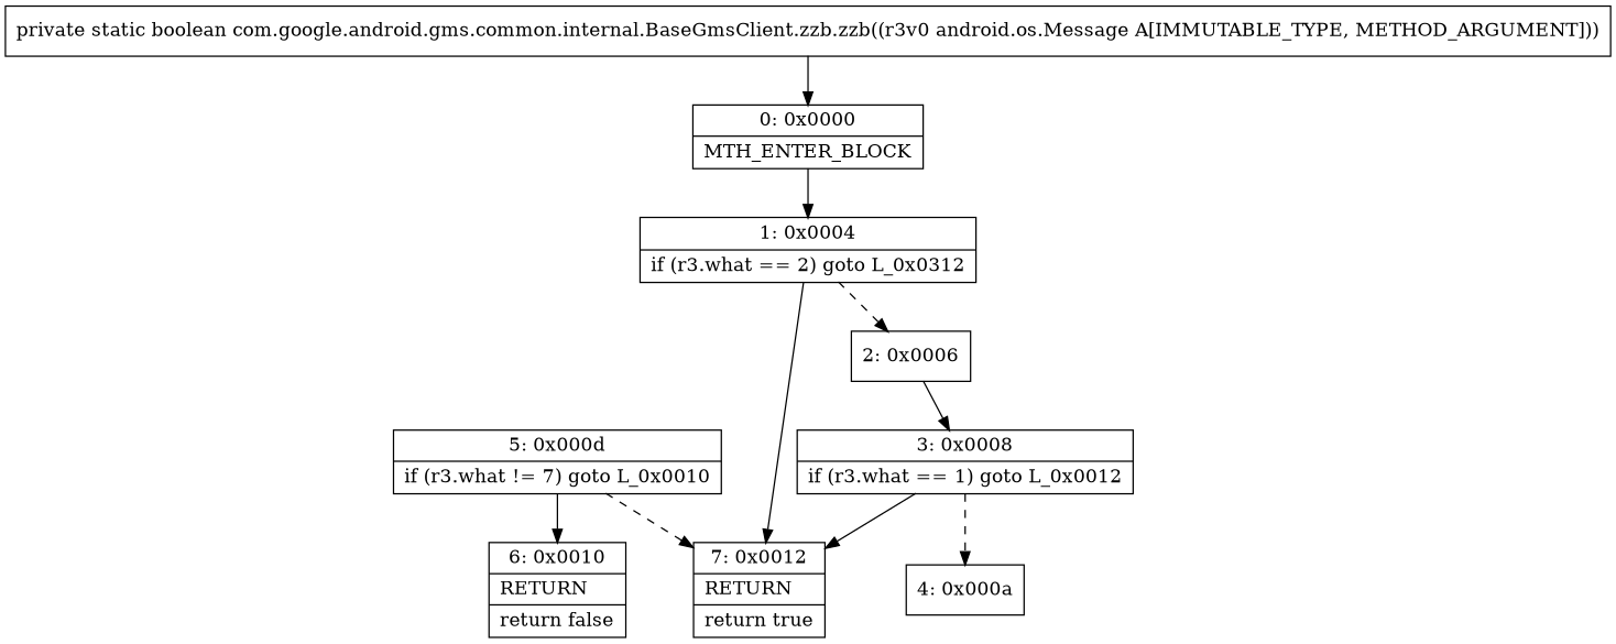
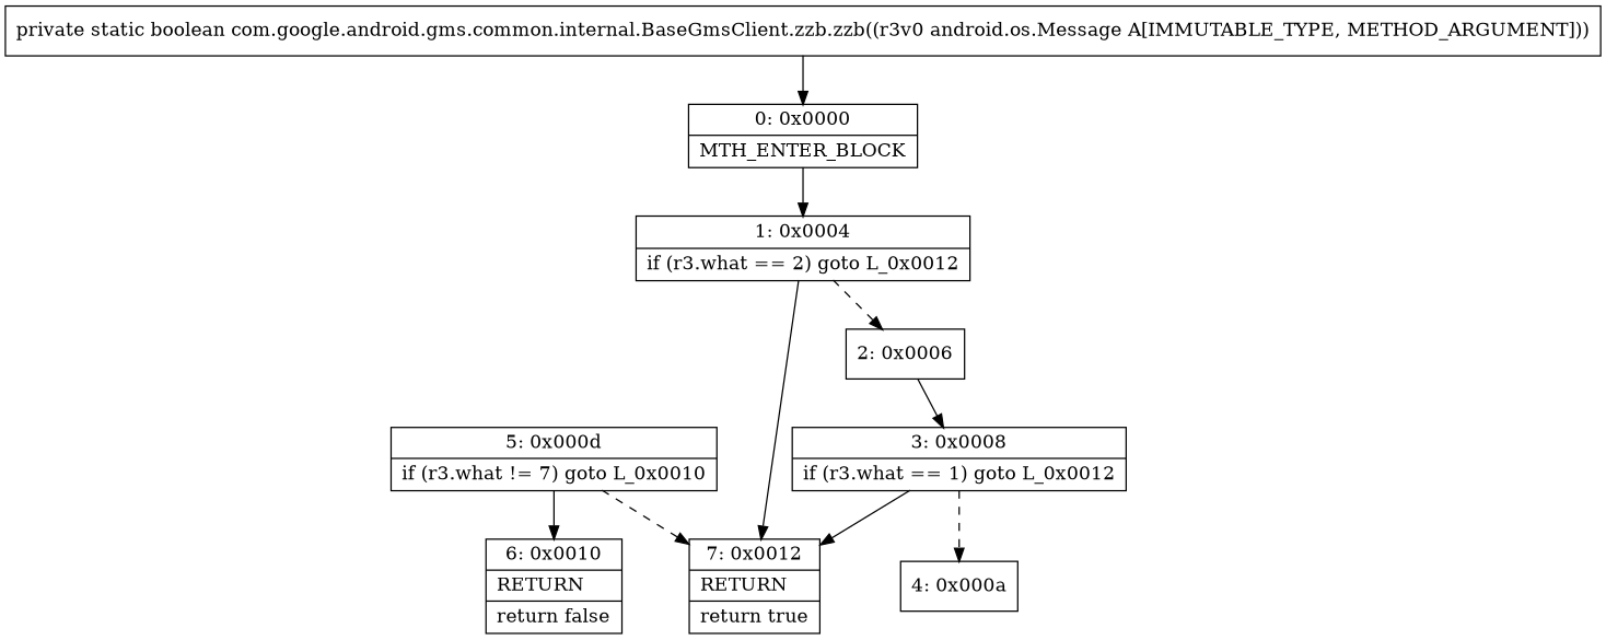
  digraph {
    node [shape=record]
    n1 [label="{0\:\ 0x0000|MTH_ENTER_BLOCK\l}"]
-   n2 [label="{1\:\ 0x0004|if (r3.what == 2) goto L_0x0312\l}"]
+   n2 [label="{1\:\ 0x0004|if (r3.what == 2) goto L_0x0012\l}"]
    n3 [label="{2\:\ 0x0006}"]
    n4 [label="{7\:\ 0x0012|RETURN\l|return true\l}"]
    n5 [label="{3\:\ 0x0008|if (r3.what == 1) goto L_0x0012\l}"]
    n6 [label="{4\:\ 0x000a}"]
    n7 [label="{5\:\ 0x000d|if (r3.what != 7) goto L_0x0010\l}"]
    n8 [label="{6\:\ 0x0010|RETURN\l|return false\l}"]
    n9 [label="{private static boolean com.google.android.gms.common.internal.BaseGmsClient.zzb.zzb((r3v0 android.os.Message A[IMMUTABLE_TYPE, METHOD_ARGUMENT])) }"]
    n1 -> n2
    n2 -> n3 [style=dashed]
    n2 -> n4
    n3 -> n5
    n5 -> n4
    n5 -> n6 [style=dashed]
    n7 -> n4 [style=dashed]
    n7 -> n8
    n9 -> n1
  }
